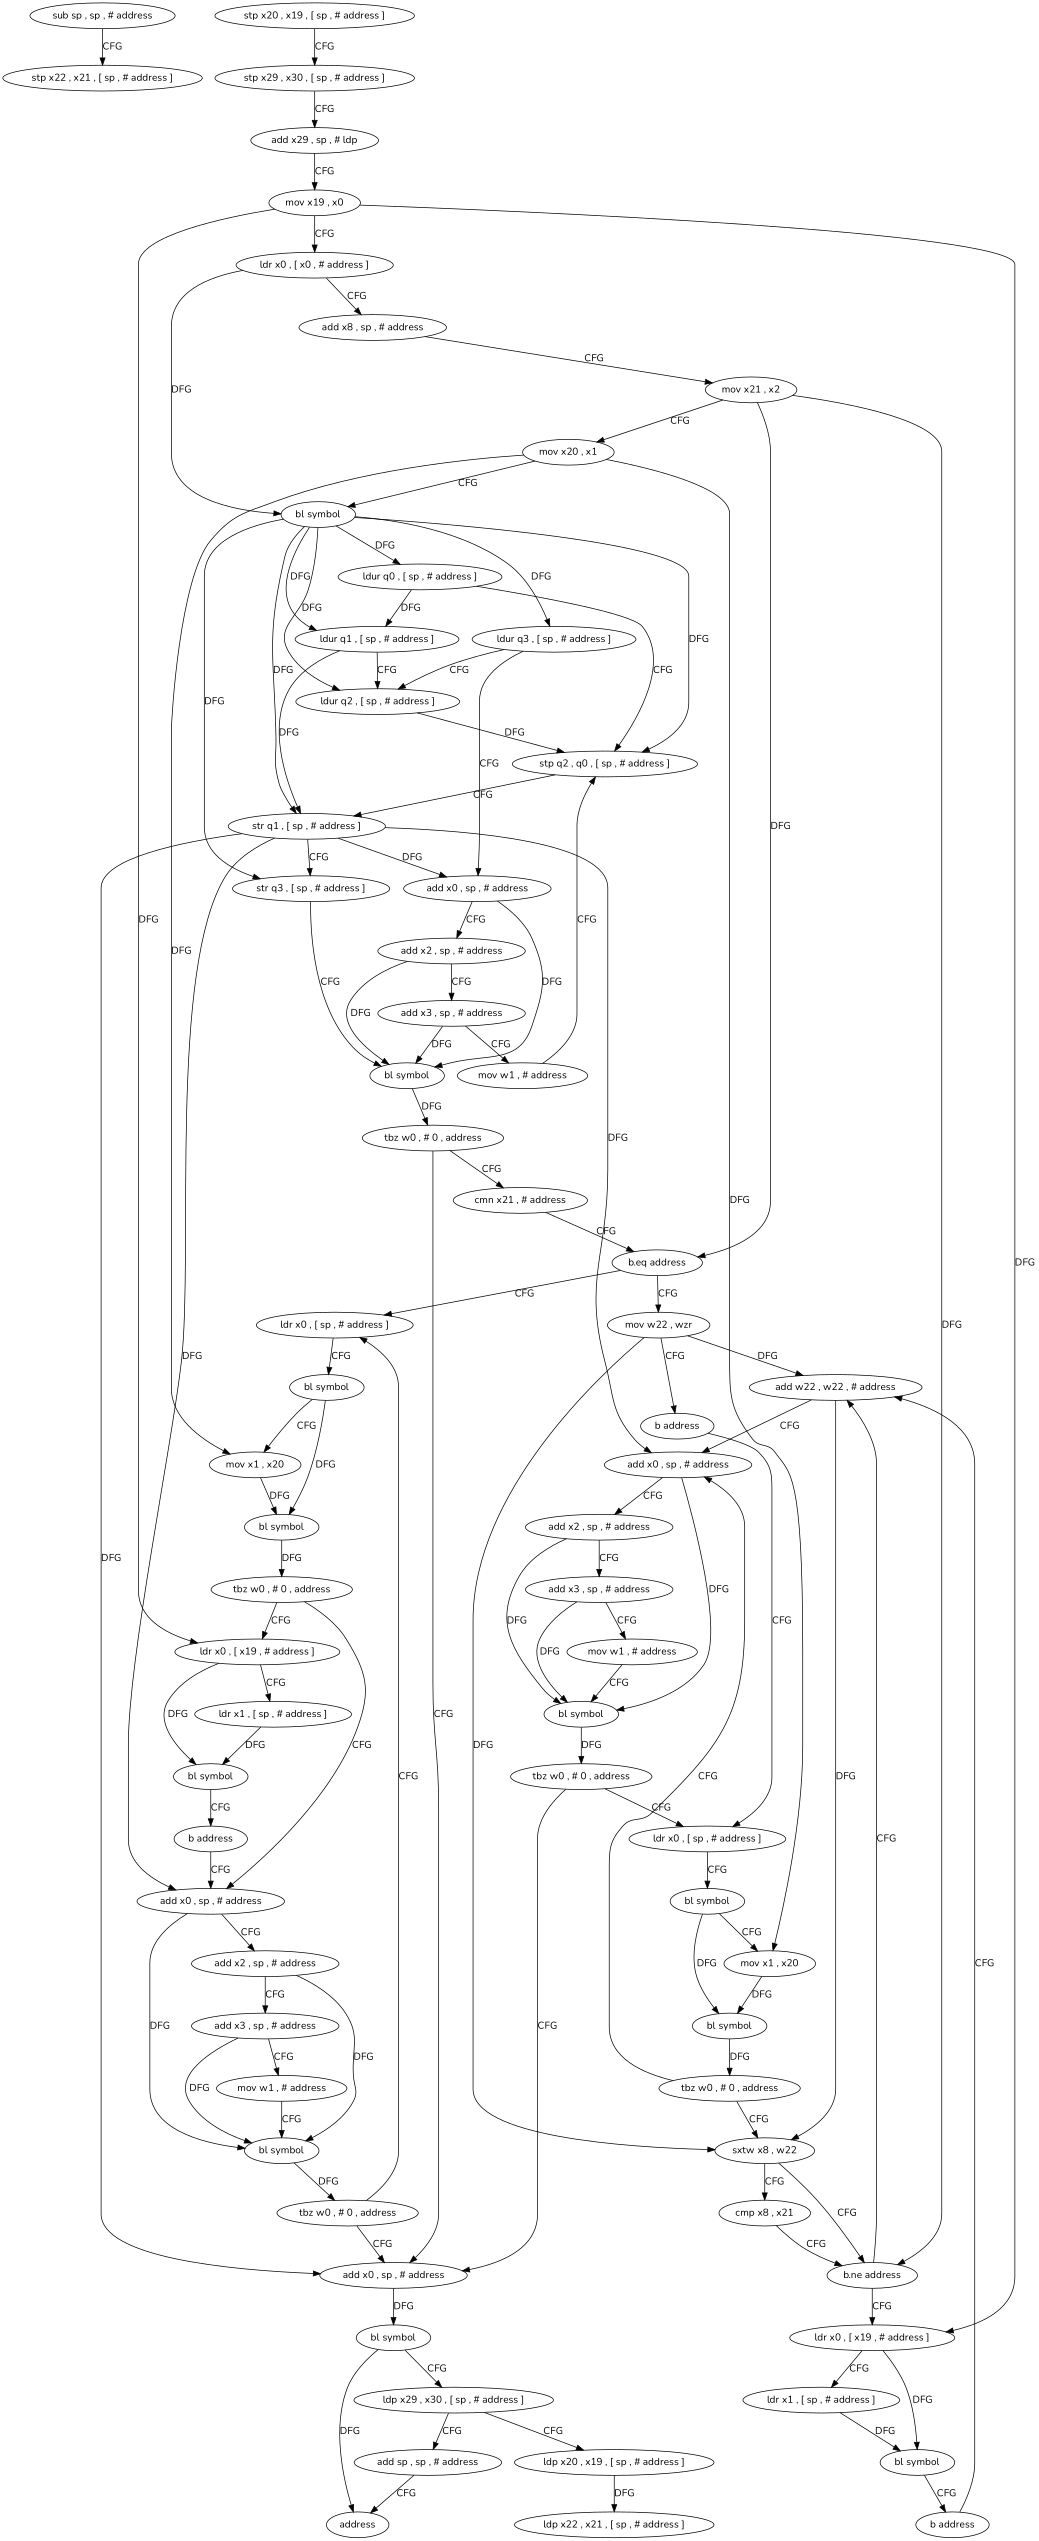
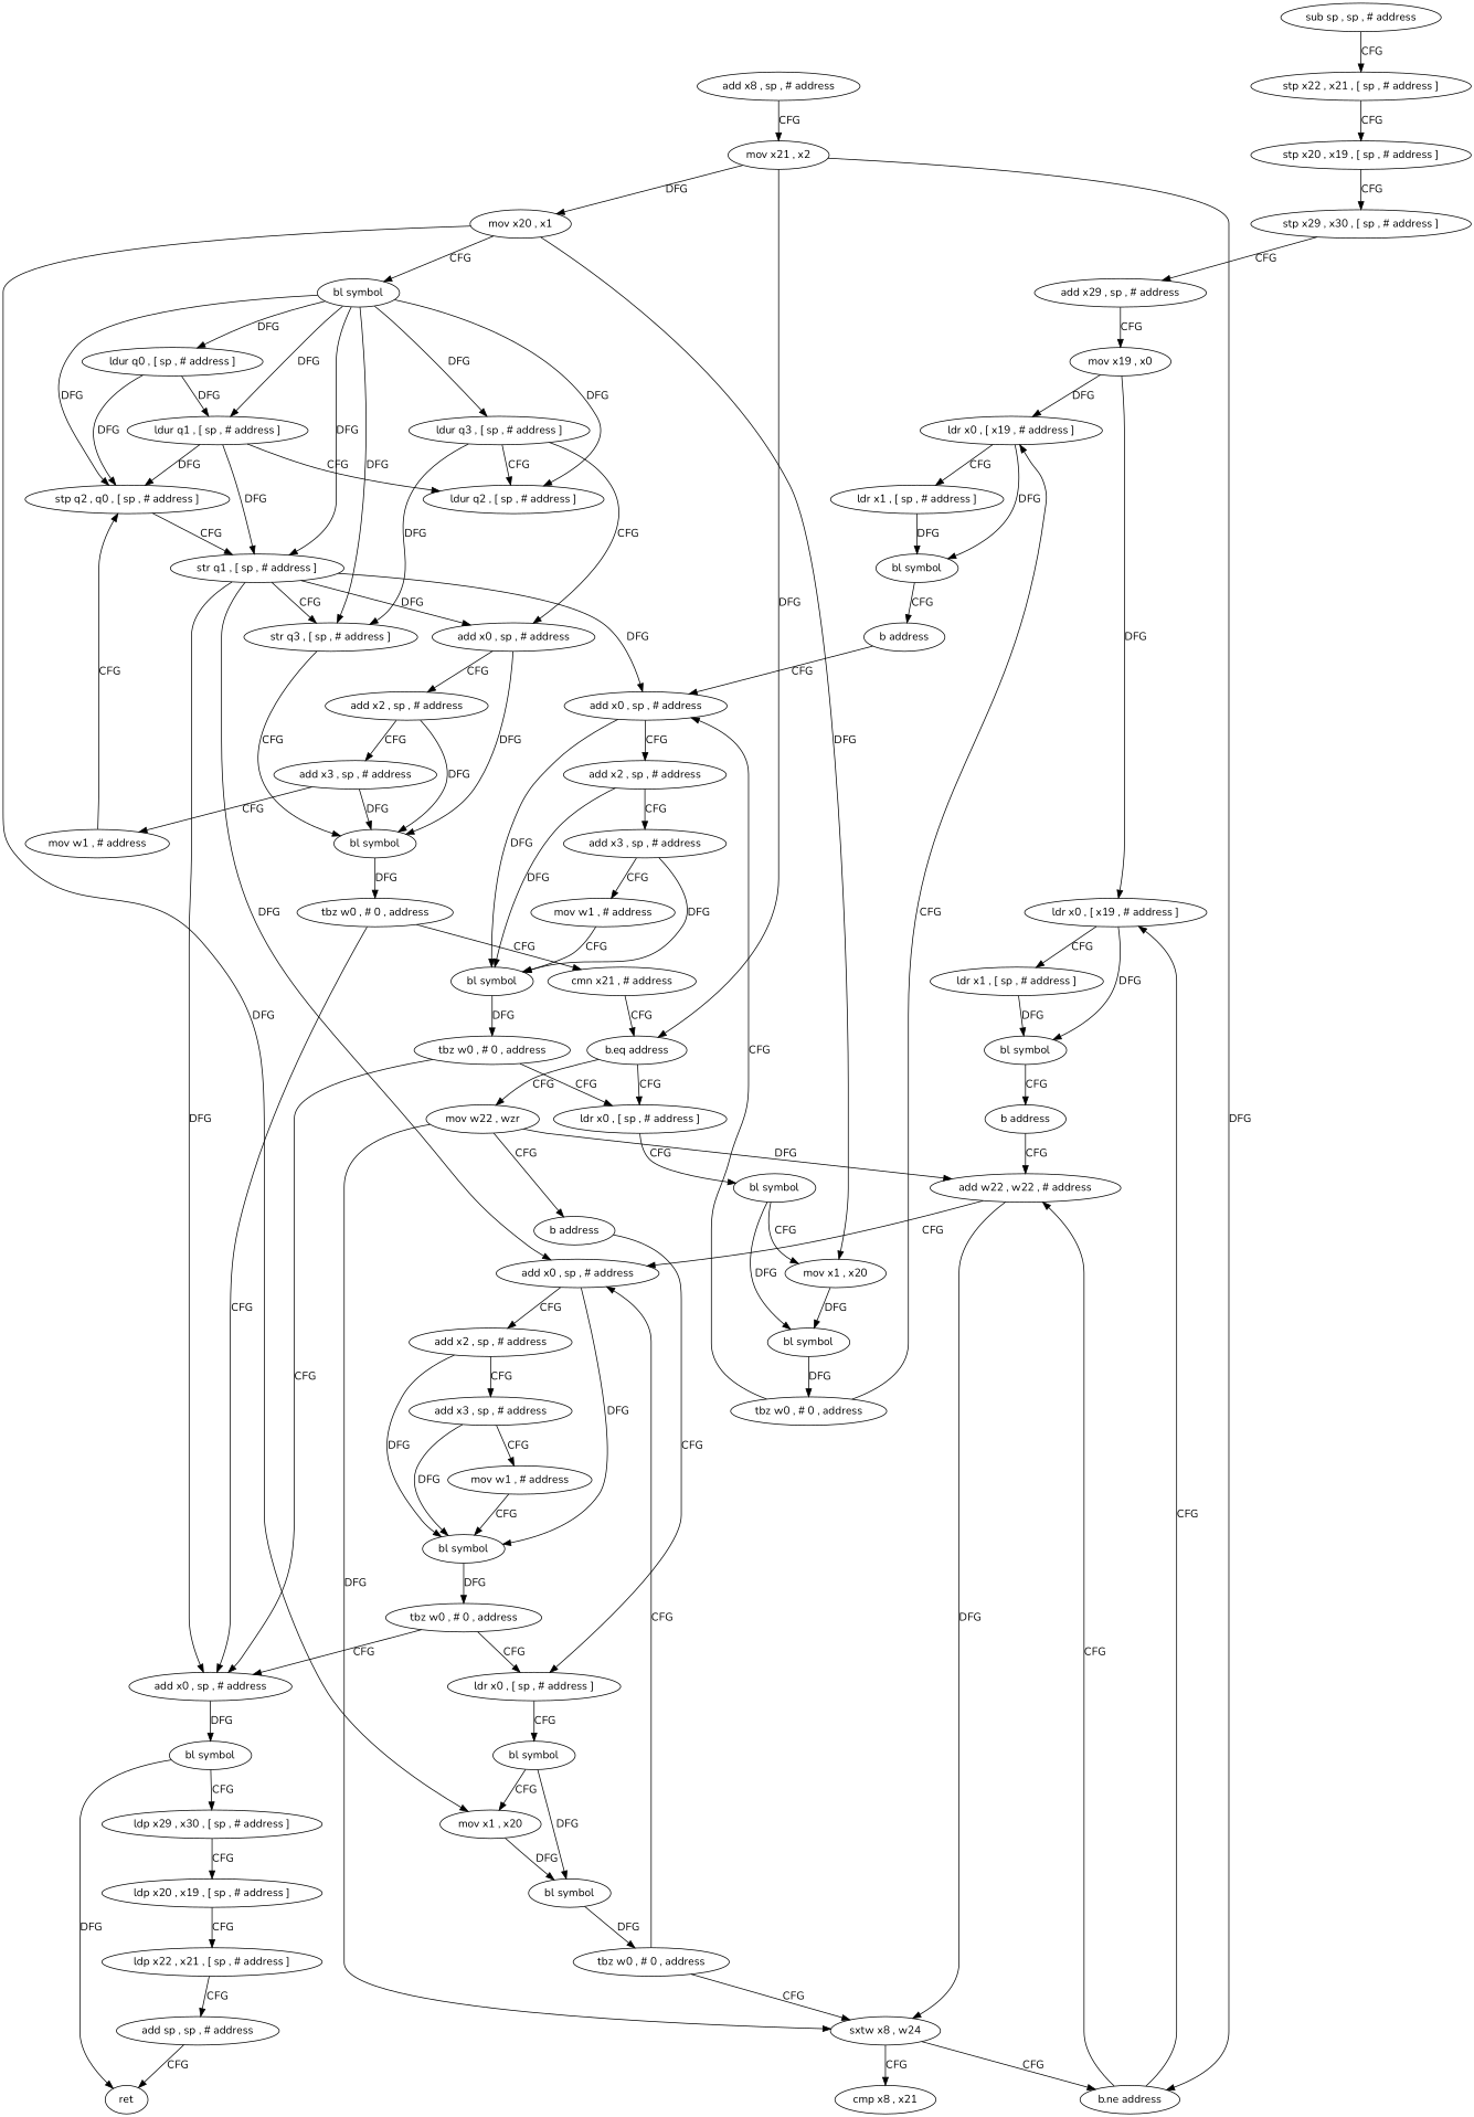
  digraph {
    fontname=Nunito
    node [fontname=Nunito]
    edge [fontname=Nunito]
    n1 [label="sub sp , sp , # address"]
    n2 [label="stp x22 , x21 , [ sp , # address ]"]
    n3 [label="stp x20 , x19 , [ sp , # address ]"]
    n4 [label="stp x29 , x30 , [ sp , # address ]"]
-   n5 [label="add x29 , sp , # ldp"]
+   n5 [label="add x29 , sp , # address"]
    n6 [label="mov x19 , x0"]
-   n7 [label="ldr x0 , [ x0 , # address ]"]
    n8 [label="ldr x0 , [ x19 , # address ]"]
    n9 [label="ldr x0 , [ x19 , # address ]"]
    n10 [label="add x8 , sp , # address"]
    n11 [label="bl symbol"]
    n12 [label="ldr x1 , [ sp , # address ]"]
    n13 [label="bl symbol"]
    n14 [label="ldr x1 , [ sp , # address ]"]
    n15 [label="bl symbol"]
    n16 [label="mov x21 , x2"]
    n17 [label="ldur q0 , [ sp , # address ]"]
    n18 [label="ldur q1 , [ sp , # address ]"]
    n19 [label="ldur q2 , [ sp , # address ]"]
    n20 [label="ldur q3 , [ sp , # address ]"]
    n21 [label="stp q2 , q0 , [ sp , # address ]"]
    n22 [label="str q1 , [ sp , # address ]"]
    n23 [label="str q3 , [ sp , # address ]"]
    n24 [label="mov x20 , x1"]
    n25 [label="b.eq address"]
    n26 [label="b.ne address"]
    n27 [label="mov x1 , x20"]
    n28 [label="mov x1 , x20"]
    n29 [label="ldr x0 , [ sp , # address ]"]
    n30 [label="mov w22 , wzr"]
    n31 [label="add w22 , w22 , # address"]
    n32 [label="bl symbol"]
    n33 [label="bl symbol"]
    n34 [label="add x0 , sp , # address"]
    n35 [label="add x0 , sp , # address"]
    n36 [label="add x0 , sp , # address"]
    n37 [label="add x0 , sp , # address"]
    n38 [label="bl symbol"]
    n39 [label="add x2 , sp , # address"]
    n40 [label="add x3 , sp , # address"]
    n41 [label="tbz w0 , # 0 , address"]
    n42 [label="mov w1 , # address"]
    n43 [label="bl symbol"]
    n44 [label="add x2 , sp , # address"]
    n45 [label="bl symbol"]
    n46 [label="add x2 , sp , # address"]
    n47 [label="bl symbol"]
    n48 [label="cmn x21 , # address"]
    n49 [label="ldp x29 , x30 , [ sp , # address ]"]
-   n50 [label=address]
+   n50 [label=ret]
    n51 [label="ldp x20 , x19 , [ sp , # address ]"]
    n52 [label="ldp x22 , x21 , [ sp , # address ]"]
    n53 [label="add sp , sp , # address"]
    n54 [label="bl symbol"]
    n55 [label="b address"]
-   n56 [label="sxtw x8 , w22"]
+   n56 [label="sxtw x8 , w24"]
    n57 [label="ldr x0 , [ sp , # address ]"]
    n58 [label="cmp x8 , x21"]
    n59 [label="tbz w0 , # 0 , address"]
    n60 [label="add x3 , sp , # address"]
    n61 [label="tbz w0 , # 0 , address"]
    n62 [label="b address"]
    n63 [label="bl symbol"]
    n64 [label="mov w1 , # address"]
    n65 [label="tbz w0 , # 0 , address"]
    n66 [label="add x3 , sp , # address"]
    n67 [label="tbz w0 , # 0 , address"]
    n68 [label="mov w1 , # address"]
    n69 [label="b address"]
    n1 -> n2 [label=CFG]
+   n2 -> n3 [label=CFG]
    n3 -> n4 [label=CFG]
    n4 -> n5 [label=CFG]
    n5 -> n6 [label=CFG]
-   n6 -> n7 [label=CFG]
    n6 -> n8 [label=DFG]
    n6 -> n9 [label=DFG]
-   n7 -> n10 [label=CFG]
-   n7 -> n11 [label=DFG]
    n8 -> n12 [label=CFG]
    n8 -> n13 [label=DFG]
    n9 -> n14 [label=CFG]
    n9 -> n15 [label=DFG]
    n10 -> n16 [label=CFG]
    n11 -> n17 [label=DFG]
    n11 -> n18 [label=DFG]
    n11 -> n19 [label=DFG]
    n11 -> n20 [label=DFG]
    n11 -> n21 [label=DFG]
    n11 -> n22 [label=DFG]
    n11 -> n23 [label=DFG]
    n12 -> n13 [label=DFG]
    n13 -> n62 [label=CFG]
    n14 -> n15 [label=DFG]
    n15 -> n69 [label=CFG]
-   n16 -> n24 [label=CFG]
+   n16 -> n24 [label=DFG]
    n16 -> n25 [label=DFG]
    n16 -> n26 [label=DFG]
    n17 -> n18 [label=DFG]
-   n17 -> n21 [label=CFG]
+   n17 -> n21 [label=DFG]
    n18 -> n19 [label=CFG]
    n18 -> n22 [label=DFG]
-   n19 -> n21 [label=DFG]
+   n18 -> n21 [label=DFG]
    n20 -> n19 [label=CFG]
+   n20 -> n23 [label=DFG]
    n20 -> n34 [label=CFG]
    n21 -> n22 [label=CFG]
    n22 -> n23 [label=CFG]
    n22 -> n34 [label=DFG]
    n22 -> n35 [label=DFG]
    n22 -> n36 [label=DFG]
    n22 -> n37 [label=DFG]
    n23 -> n38 [label=CFG]
    n24 -> n11 [label=CFG]
    n24 -> n27 [label=DFG]
    n24 -> n28 [label=DFG]
    n25 -> n29 [label=CFG]
    n25 -> n30 [label=CFG]
    n26 -> n9 [label=CFG]
    n26 -> n31 [label=CFG]
    n27 -> n32 [label=DFG]
    n28 -> n33 [label=DFG]
    n29 -> n54 [label=CFG]
    n30 -> n31 [label=DFG]
    n30 -> n55 [label=CFG]
    n30 -> n56 [label=DFG]
    n31 -> n37 [label=CFG]
    n31 -> n56 [label=DFG]
    n32 -> n59 [label=DFG]
    n33 -> n65 [label=DFG]
    n34 -> n38 [label=DFG]
    n34 -> n39 [label=CFG]
    n35 -> n43 [label=DFG]
    n36 -> n44 [label=CFG]
    n36 -> n45 [label=DFG]
    n37 -> n46 [label=CFG]
    n37 -> n47 [label=DFG]
    n38 -> n41 [label=DFG]
    n39 -> n38 [label=DFG]
    n39 -> n40 [label=CFG]
    n40 -> n38 [label=DFG]
    n40 -> n42 [label=CFG]
    n41 -> n35 [label=CFG]
    n41 -> n48 [label=CFG]
    n42 -> n21 [label=CFG]
    n43 -> n49 [label=CFG]
    n43 -> n50 [label=DFG]
    n44 -> n45 [label=DFG]
    n44 -> n60 [label=CFG]
    n45 -> n61 [label=DFG]
    n46 -> n47 [label=DFG]
    n46 -> n66 [label=CFG]
    n47 -> n67 [label=DFG]
    n48 -> n25 [label=CFG]
    n49 -> n51 [label=CFG]
-   n51 -> n52 [label=DFG]
-   n49 -> n53 [label=CFG]
+   n51 -> n52 [label=CFG]
+   n52 -> n53 [label=CFG]
    n53 -> n50 [label=CFG]
    n54 -> n27 [label=CFG]
    n54 -> n32 [label=DFG]
    n55 -> n57 [label=CFG]
    n56 -> n26 [label=CFG]
    n56 -> n58 [label=CFG]
    n57 -> n63 [label=CFG]
-   n58 -> n26 [label=CFG]
    n59 -> n8 [label=CFG]
    n59 -> n36 [label=CFG]
    n60 -> n45 [label=DFG]
    n60 -> n64 [label=CFG]
    n61 -> n29 [label=CFG]
    n61 -> n35 [label=CFG]
    n62 -> n36 [label=CFG]
    n63 -> n28 [label=CFG]
    n63 -> n33 [label=DFG]
    n64 -> n45 [label=CFG]
    n65 -> n37 [label=CFG]
    n65 -> n56 [label=CFG]
    n66 -> n47 [label=DFG]
    n66 -> n68 [label=CFG]
    n67 -> n35 [label=CFG]
    n67 -> n57 [label=CFG]
    n68 -> n47 [label=CFG]
    n69 -> n31 [label=CFG]
  }
